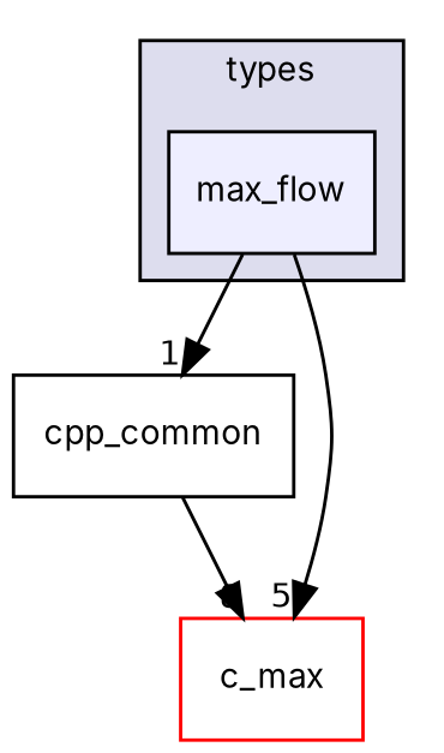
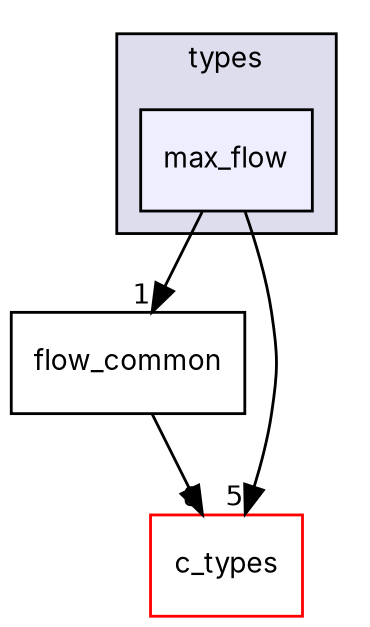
  digraph {
    compound=true
    fontname=Inter
    node [fontname=Inter fontsize=10 shape=box style=filled]
    edge [fontname=Inter labeldistance=1.5 labelfontname=Helvetica labelfontsize=10]
    n1 [fillcolor="#eeeeff" label=max_flow pencolor=black]
-   n2 [label=cpp_common style=""]
-   n3 [color=red fillcolor=white label=c_max]
+   n2 [label=flow_common style=""]
+   n3 [color=red fillcolor=white label=c_types]
    subgraph cluster_1 {
      bgcolor="#ddddee"
      fontsize=10
      label=types
      pencolor=black
      n1
    }
    n1 -> n2 [headlabel=1]
    n1 -> n3 [headlabel=5]
    n2 -> n3 [headlabel=8]
  }
